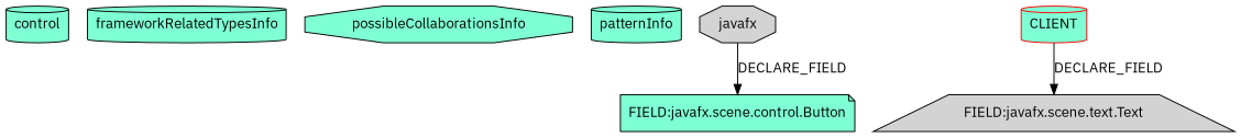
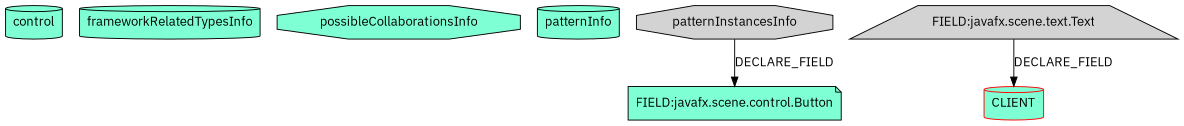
  digraph {
    fontname="IBM Plex Sans"
    node [fillcolor=aquamarine fontname="IBM Plex Sans" shape=cylinder style=filled]
    edge [fontname="IBM Plex Sans"]
    n1 [category=pattern graphId=661 isAnonymous=false label=control possibleRelation=false]
    frameworkRelatedTypesInfo
    possibleCollaborationsInfo [shape=octagon]
    patternInfo [frequency=14.0 patternRootClient=0]
-   patternInstancesInfo [0="antoniotorres-CAPOS~/antoniotorres-CAPOS/CAPOS-master/src/main/imprimirController.java~imprimirController~1880" 1="fieryphoenix-screen-caster~/fieryphoenix-screen-caster/screen-caster-master/ScreenCaster/src/by/bsuir/zuyeu/controller/ConnectController.java~ConnectController~2678" 10="skrb-SimplePresenter~/skrb-SimplePresenter/SimplePresenter-master/src/contents/page3.java~page3~4232" 11="Johnmalc-JavaFX~/Johnmalc-JavaFX/JavaFX-master/src/game/BallGameController.java~BallGameController~640" 12="Johnmalc-JavaFX~/Johnmalc-JavaFX/JavaFX-master/src/game/SingleClassNoXmlBallGame.java~SingleClassNoXmlBallGame~649" 13="sandeepb-CiscoECG~/sandeepb-CiscoECG/CiscoECG-master/src/ciscoECGFrontend/MyController.java~MyController~4063" 2="sushkrish-CityLife~/sushkrish-CityLife/CityLife-master/src/view/StartScene.java~StartScene~4318" 3="sushkrish-CityLife~/sushkrish-CityLife/CityLife-master/src/view/SelectHome.java~SelectHome~4329" 4="JCake-CoupGameProgram~/JCake-CoupGameProgram/CoupGameProgram-master/src/game/remote/PlayerUi.java~PlayerUi~579" 5="sushkrish-CityLife~/sushkrish-CityLife/CityLife-master/src/view/SelectWork.java~SelectWork~4347" 6="djapal-sfvchecker~/djapal-sfvchecker/sfvchecker-master/src/gr/djapal/sfv/SFVCheckerApplication.java~SFVCheckerApplication~2512" 7="mrempala-sp~/mrempala-sp/sp-master/src/application/VcProgramStart.java~VcProgramStart~3679" 8="Totenfluch-TPrivateChat-Client~/Totenfluch-TPrivateChat-Client/TPrivateChat-Client-master/TPvtChat-C/src/me/Totenfluch/pack/Main.java~Main~1483" 9="Seraphiana-SecretaryProblemSimulator~/Seraphiana-SecretaryProblemSimulator/SecretaryProblemSimulator-master/src/main/Java/GUI/GUIController.java~GUIController~1202" fillcolor=lightgrey shape=octagon label=javafx]
+   patternInstancesInfo [0="antoniotorres-CAPOS~/antoniotorres-CAPOS/CAPOS-master/src/main/imprimirController.java~imprimirController~1880" 1="fieryphoenix-screen-caster~/fieryphoenix-screen-caster/screen-caster-master/ScreenCaster/src/by/bsuir/zuyeu/controller/ConnectController.java~ConnectController~2678" 10="skrb-SimplePresenter~/skrb-SimplePresenter/SimplePresenter-master/src/contents/page3.java~page3~4232" 11="Johnmalc-JavaFX~/Johnmalc-JavaFX/JavaFX-master/src/game/BallGameController.java~BallGameController~640" 12="Johnmalc-JavaFX~/Johnmalc-JavaFX/JavaFX-master/src/game/SingleClassNoXmlBallGame.java~SingleClassNoXmlBallGame~649" 13="sandeepb-CiscoECG~/sandeepb-CiscoECG/CiscoECG-master/src/ciscoECGFrontend/MyController.java~MyController~4063" 2="sushkrish-CityLife~/sushkrish-CityLife/CityLife-master/src/view/StartScene.java~StartScene~4318" 3="sushkrish-CityLife~/sushkrish-CityLife/CityLife-master/src/view/SelectHome.java~SelectHome~4329" 4="JCake-CoupGameProgram~/JCake-CoupGameProgram/CoupGameProgram-master/src/game/remote/PlayerUi.java~PlayerUi~579" 5="sushkrish-CityLife~/sushkrish-CityLife/CityLife-master/src/view/SelectWork.java~SelectWork~4347" 6="djapal-sfvchecker~/djapal-sfvchecker/sfvchecker-master/src/gr/djapal/sfv/SFVCheckerApplication.java~SFVCheckerApplication~2512" 7="mrempala-sp~/mrempala-sp/sp-master/src/application/VcProgramStart.java~VcProgramStart~3679" 8="Totenfluch-TPrivateChat-Client~/Totenfluch-TPrivateChat-Client/TPrivateChat-Client-master/TPvtChat-C/src/me/Totenfluch/pack/Main.java~Main~1483" 9="Seraphiana-SecretaryProblemSimulator~/Seraphiana-SecretaryProblemSimulator/SecretaryProblemSimulator-master/src/main/Java/GUI/GUIController.java~GUIController~1202" fillcolor=lightgrey shape=octagon]
    n6 [isFrameworkType=false label="FIELD:javafx.scene.control.Button" shape=note vertexType=FIELD_DECLARATION]
    n7 [fillcolor=lightgrey isFrameworkType=false label="FIELD:javafx.scene.text.Text" shape=trapezium vertexType=FIELD_DECLARATION]
    n8 [color=red isFrameworkType=false label=CLIENT vertexType=ROOT_CLIENT_CLASS_DECLARATION]
    patternInstancesInfo -> n6 [label=DECLARE_FIELD]
-   n8 -> n7 [label=DECLARE_FIELD]
+   n7 -> n8 [label=DECLARE_FIELD]
  }
